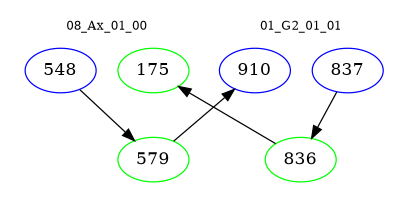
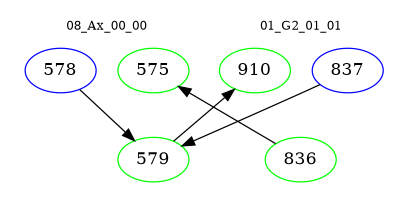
  digraph {
    node [color=green]
    edge [color=black]
-   n1 [color=blue label=548]
-   n2 [label=175]
+   n1 [color=blue label=578]
+   n2 [label=575]
    n3 [label=579]
    n4 [color=blue label=837]
    n5 [label=836]
-   n6 [color=blue label=910]
+   n6 [label=910]
    subgraph cluster_1 {
      color=white
      fontsize=10
-     label="08_Ax_01_00"
+     label="08_Ax_00_00"
      n1
      n2
      n3
    }
    subgraph cluster_2 {
      color=white
      fontsize=10
      label="01_G2_01_01"
      n4
      n5
      n6
    }
    n1 -> n3
    n3 -> n6
-   n4 -> n5
+   n4 -> n3
    n5 -> n2
  }
